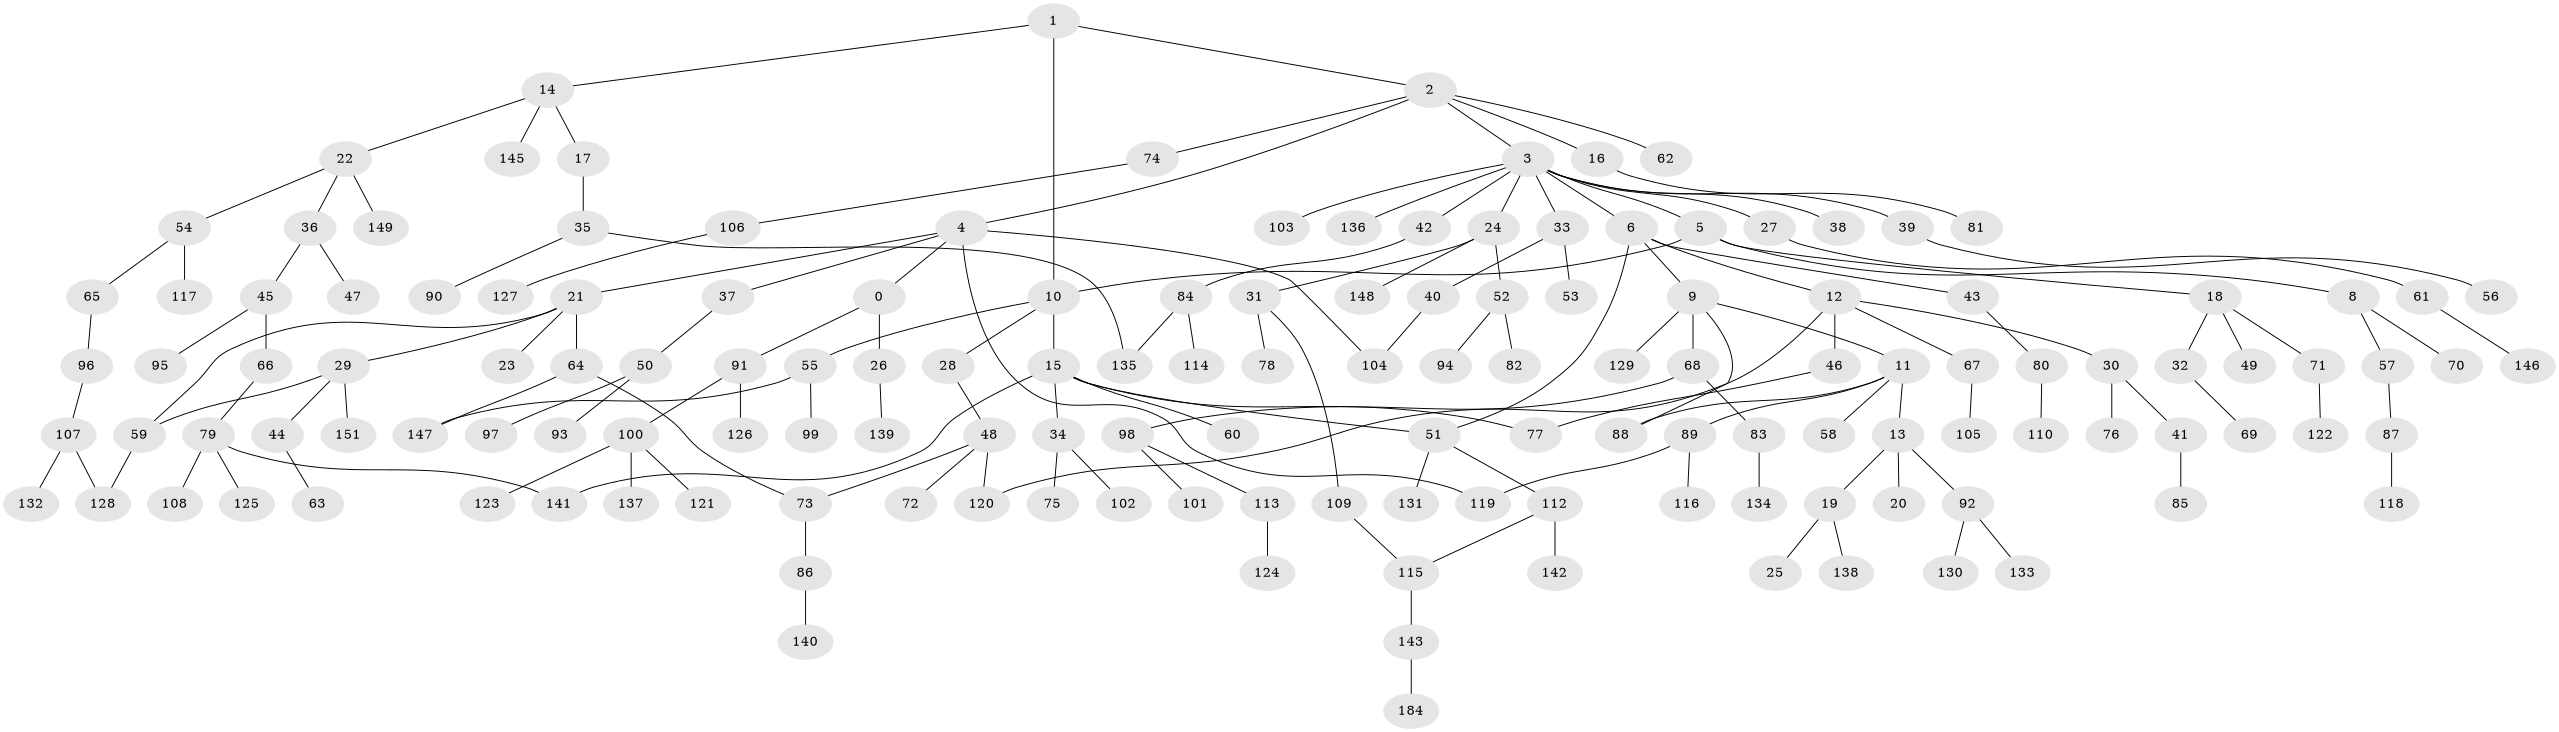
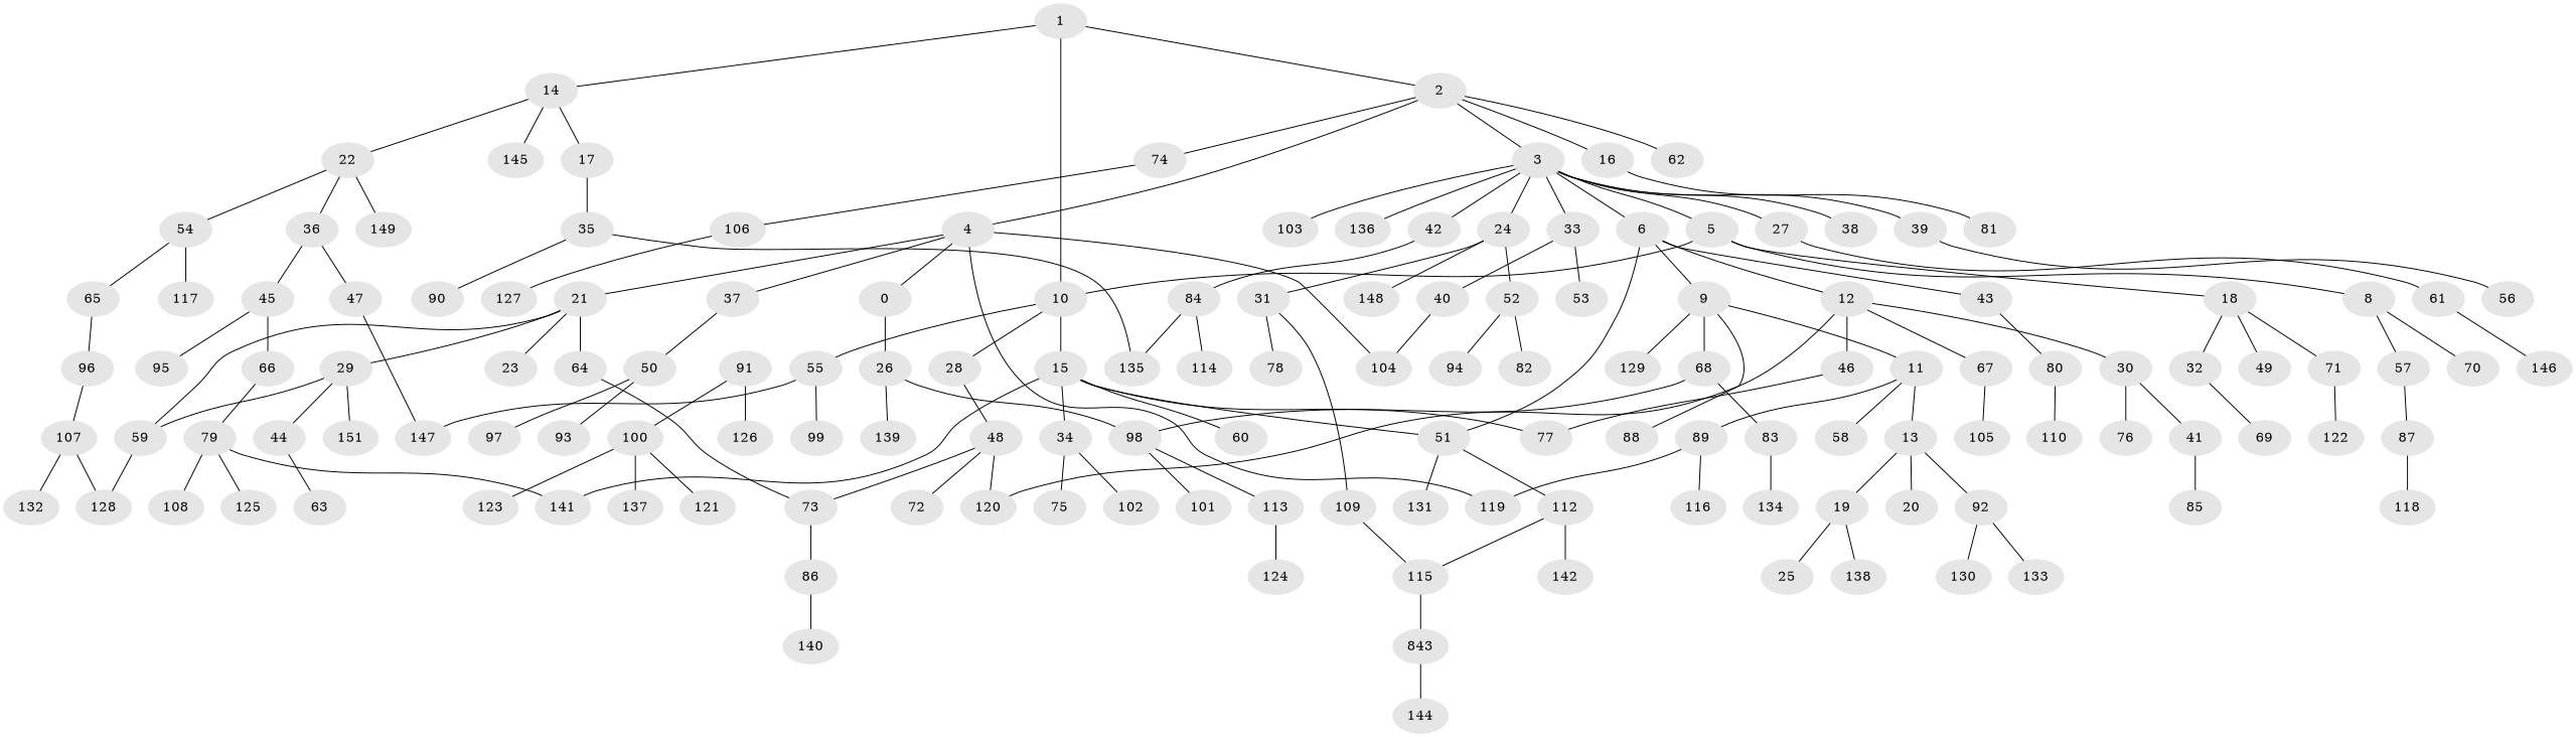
  graph {
    fontname="DejaVu Serif"
    node [color=gray90 fontname="DejaVu Serif" style=filled]
    edge [fontname="DejaVu Serif"]
    1
    2
    10
    14
    3
    4
    16
    62
    74
    15
    28
    55
    17
    22
    145
    5
    6
    24
    27
    33
    38
    39
    42
    103
    136
    n26 [label=0]
    21
    37
    104
    119
    81
    106
    8
    18
    9
    12
    43
    51
    31
    52
    148
    61
    40
    53
    56
    84
    26
    91
    23
    29
    59
    64
    50
    57
    70
    32
    49
    71
    11
    68
    88
    129
    30
    46
    67
    120
    80
    112
    131
    98
    139
    100
    126
    87
    13
    58
    89
    83
    34
    60
    77
    141
    48
    147
    99
    19
    20
    92
    116
    41
    76
    105
    25
    138
    130
    133
    35
    36
    54
    149
    75
    102
    90
    135
    69
    122
    44
    n108 [label=151]
    128
    73
    45
    47
    65
    117
    78
    109
    82
    94
    101
    113
    146
    72
    63
    85
    115
    66
    95
    93
    97
    114
    110
    79
    86
    142
    96
    118
    107
    108
    125
    134
    140
    127
    121
    123
    137
    132
    124
-   143
-   144 [label=184]
+   143 [label=843]
+   144
    1 -- 2
    1 -- 10
    1 -- 14
    2 -- 3
    2 -- 4
    2 -- 16
    2 -- 62
    2 -- 74
    10 -- 15
    10 -- 28
    10 -- 55
    14 -- 17
    14 -- 22
    14 -- 145
    3 -- 5
    3 -- 6
    3 -- 24
    3 -- 27
    3 -- 33
    3 -- 38
    3 -- 39
    3 -- 42
    3 -- 103
    3 -- 136
    4 -- n26
    4 -- 21
    4 -- 37
    4 -- 104
    4 -- 119
    16 -- 81
    74 -- 106
    15 -- 51
    15 -- 34
    15 -- 60
    15 -- 77
    15 -- 141
    28 -- 48
    55 -- 147
    55 -- 99
    17 -- 35
    22 -- 36
    22 -- 54
    22 -- 149
    5 -- 10
    5 -- 8
    5 -- 18
    6 -- 9
    6 -- 12
    6 -- 43
    6 -- 51
    24 -- 31
    24 -- 52
    24 -- 148
    27 -- 61
    33 -- 40
    33 -- 53
    39 -- 56
    42 -- 84
    n26 -- 26
-   n26 -- 91
    21 -- 23
    21 -- 29
    21 -- 59
    21 -- 64
    37 -- 50
    106 -- 127
    8 -- 57
    8 -- 70
    18 -- 32
    18 -- 49
    18 -- 71
    9 -- 11
    9 -- 68
    9 -- 88
    9 -- 129
    12 -- 30
    12 -- 46
    12 -- 67
    12 -- 120
    43 -- 80
    51 -- 112
    51 -- 131
    31 -- 78
    31 -- 109
    52 -- 82
    52 -- 94
    61 -- 146
    40 -- 104
    84 -- 135
    84 -- 114
+   26 -- 98
    26 -- 139
    91 -- 100
    91 -- 126
    29 -- 59
    29 -- 44
    29 -- n108
    59 -- 128
    64 -- 73
    50 -- 93
    50 -- 97
    57 -- 87
    32 -- 69
    71 -- 122
-   11 -- 88
    11 -- 13
    11 -- 58
    11 -- 89
    68 -- 98
    68 -- 83
    30 -- 41
    30 -- 76
    46 -- 77
    67 -- 105
    80 -- 110
    112 -- 115
    112 -- 142
    98 -- 101
    98 -- 113
    100 -- 121
    100 -- 123
    100 -- 137
    87 -- 118
    13 -- 19
    13 -- 20
    13 -- 92
    89 -- 119
    89 -- 116
    83 -- 134
    34 -- 75
    34 -- 102
    48 -- 120
    48 -- 73
    48 -- 72
    19 -- 25
    19 -- 138
    92 -- 130
    92 -- 133
    41 -- 85
    35 -- 90
    35 -- 135
    36 -- 45
    36 -- 47
    54 -- 65
    54 -- 117
    44 -- 63
    73 -- 86
    45 -- 66
    45 -- 95
-   64 -- 147
+   47 -- 147
    65 -- 96
    109 -- 115
    113 -- 124
    115 -- 143
    66 -- 79
    79 -- 141
    79 -- 108
    79 -- 125
    86 -- 140
    96 -- 107
    107 -- 128
    107 -- 132
    143 -- 144
  }
